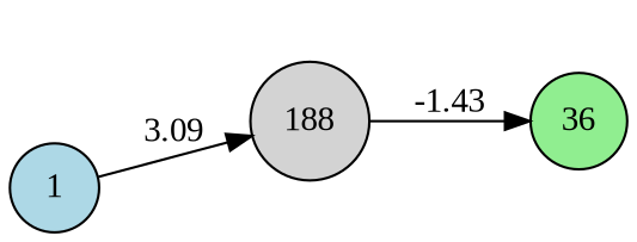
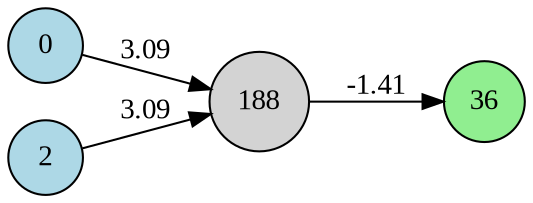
  digraph {
    fontname="Liberation Serif"
    rankdir=LR
    node [fillcolor=lightblue fontname="Liberation Serif" shape=circle style=filled]
    edge [fontname="Liberation Serif"]
+   n1 [label=0]
    n2 [fillcolor=lightgray label=188]
    n3 [fillcolor=lightgreen label=36]
-   n4 [label=1]
-   n2 -> n3 [label=-1.43]
+   n4 [label=2]
+   n1 -> n2 [label=3.09]
+   n2 -> n3 [label=-1.41]
    n4 -> n2 [label=3.09]
  }
